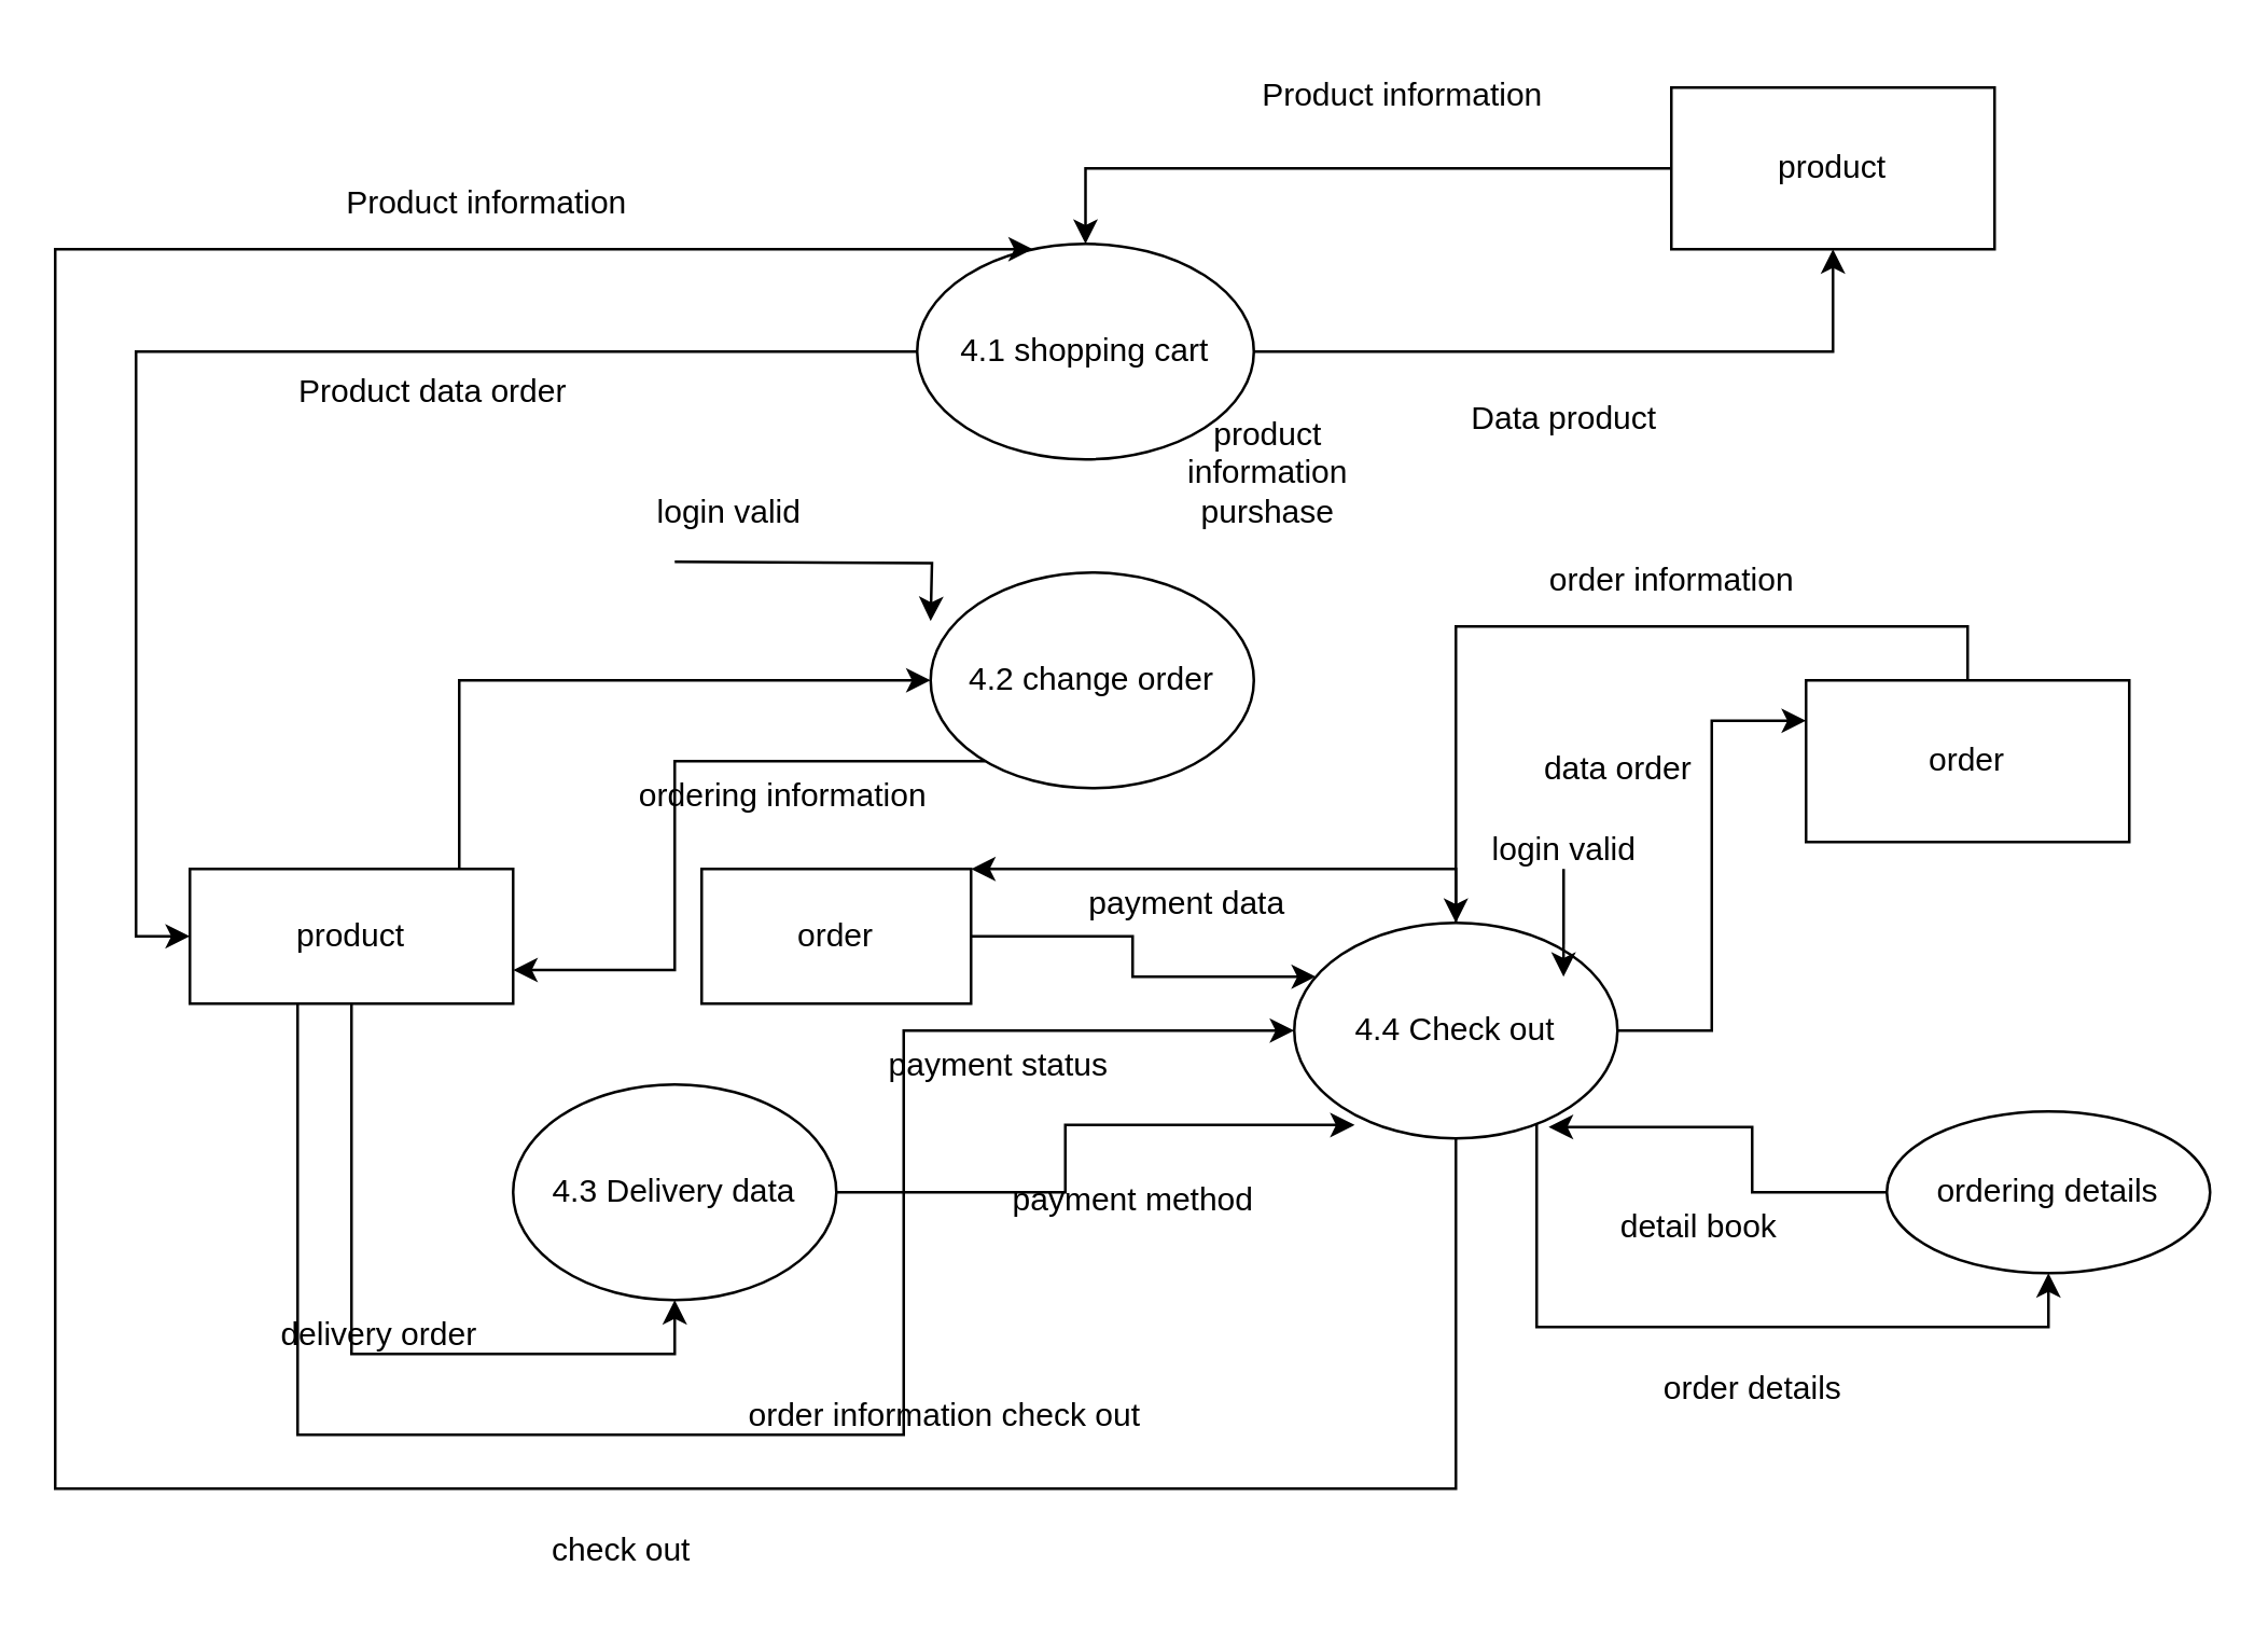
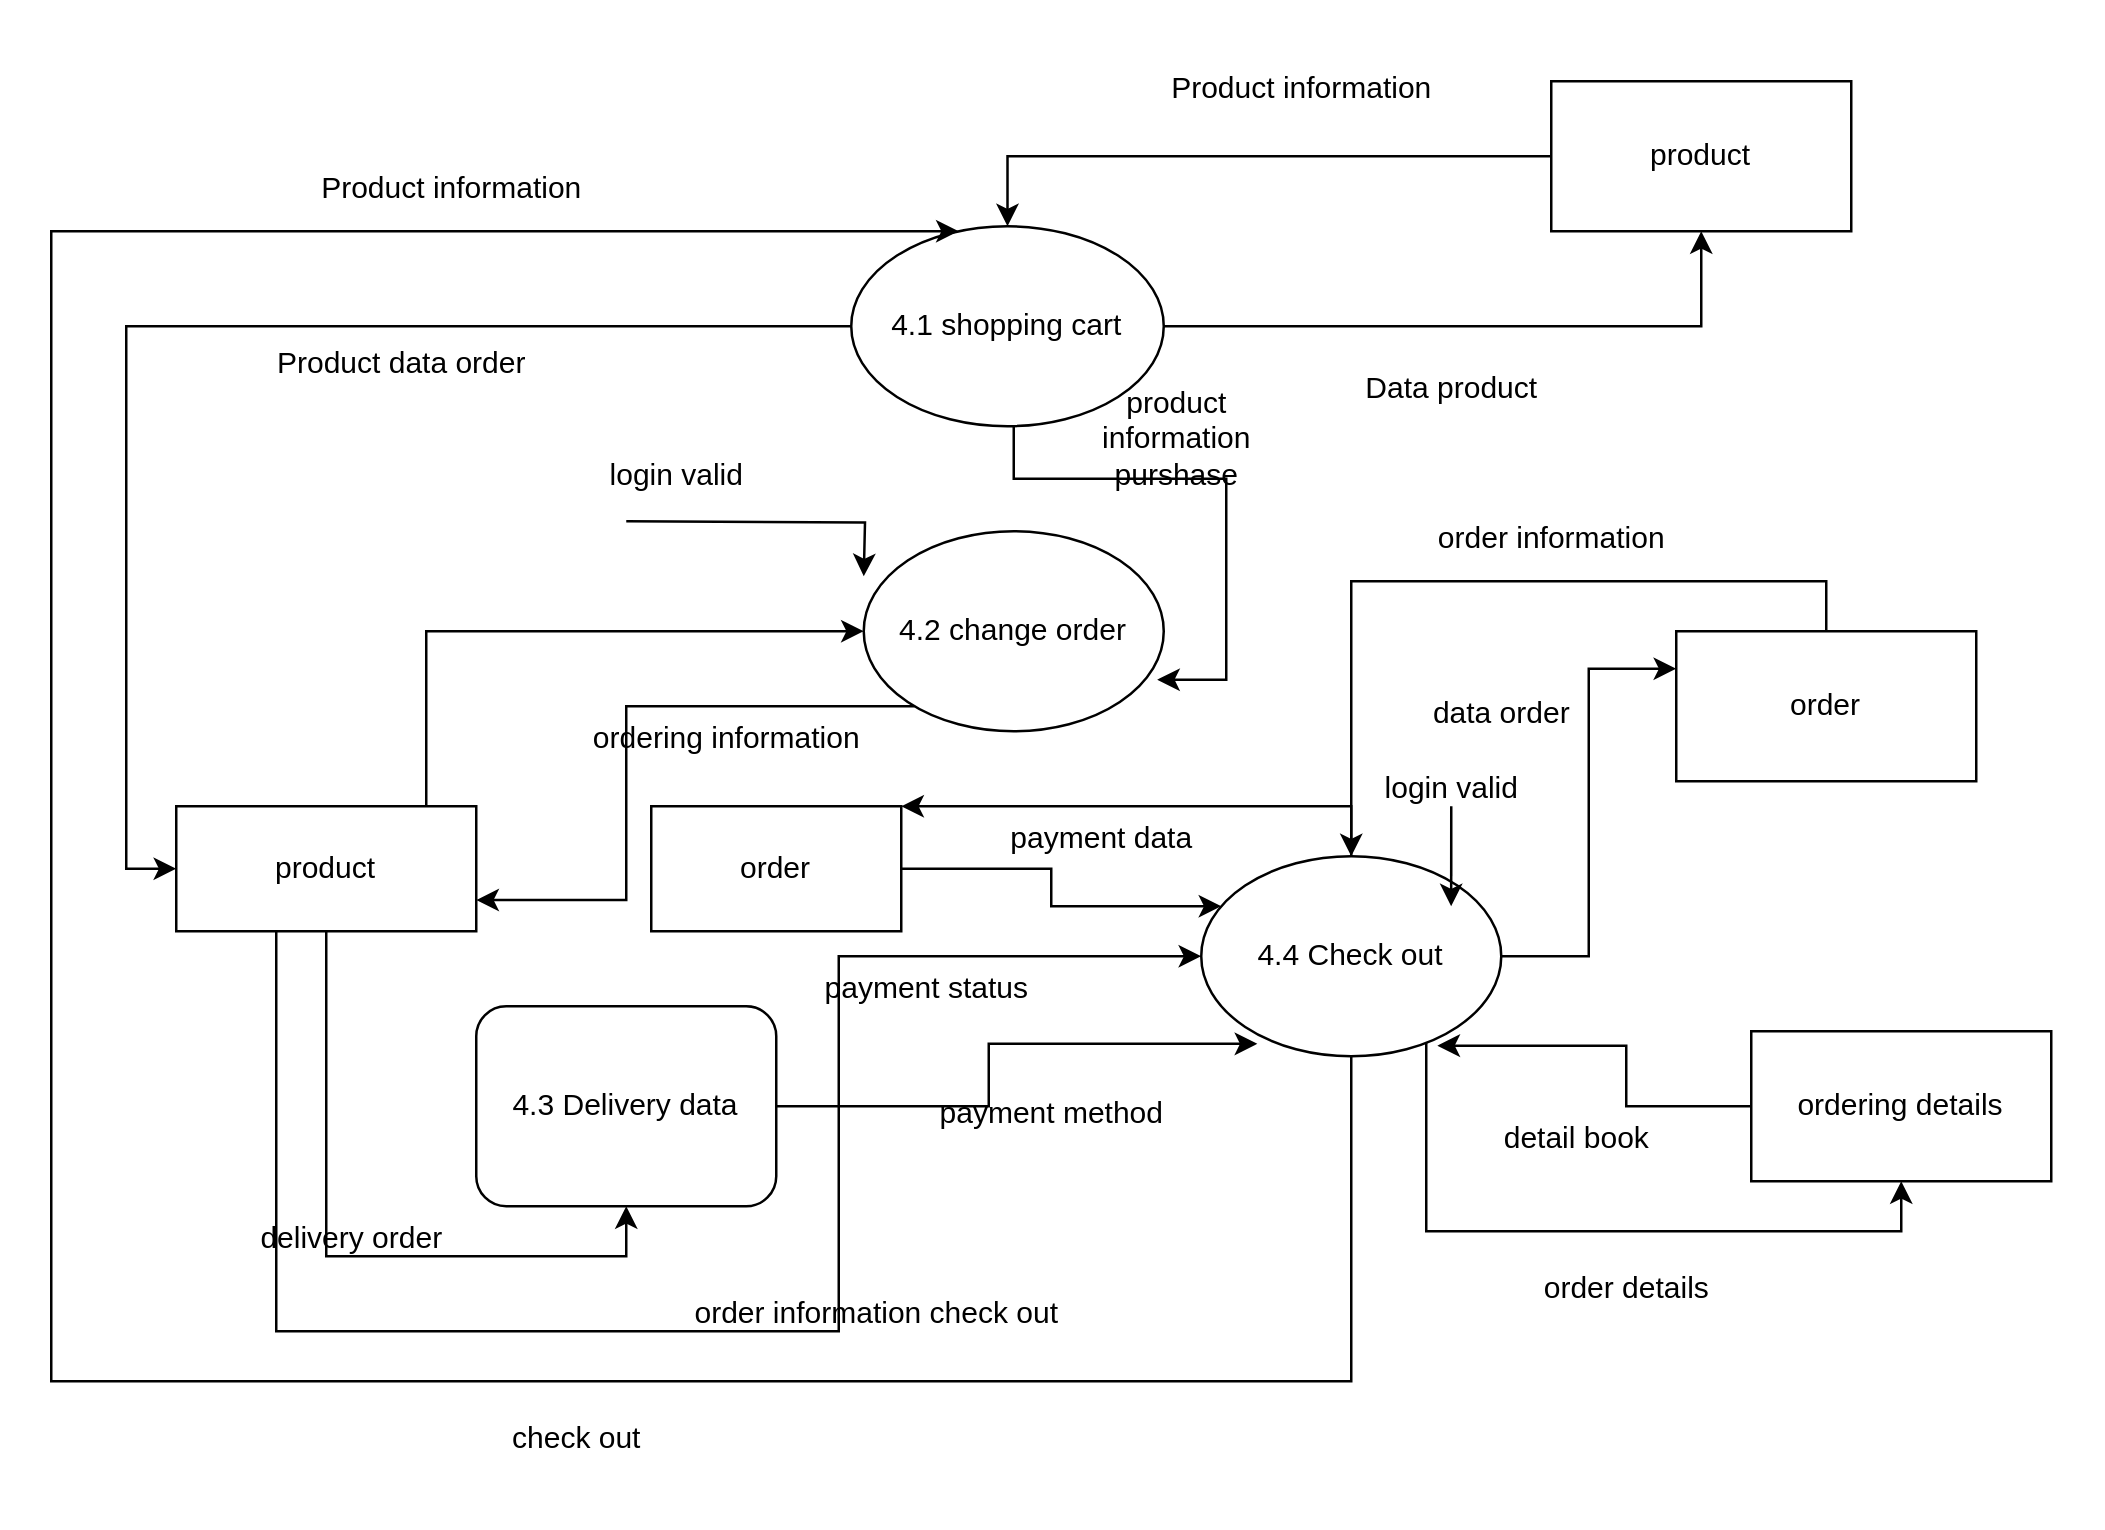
  <mxCell id="0" />
  <mxCell id="1" parent="0" />
  <mxCell id="2" style="edgeStyle=orthogonalEdgeStyle;rounded=0;orthogonalLoop=1;jettySize=auto;html=1;entryX=0;entryY=0.5;entryDx=0;entryDy=0;" edge="1" parent="1" source="5" target="21"><mxGeometry relative="1" as="geometry"><Array as="points"><mxPoint x="170" y="252" /></Array></mxGeometry></mxCell>
  <mxCell id="3" style="edgeStyle=orthogonalEdgeStyle;rounded=0;orthogonalLoop=1;jettySize=auto;html=1;entryX=0.5;entryY=1;entryDx=0;entryDy=0;" edge="1" parent="1" source="5" target="14"><mxGeometry relative="1" as="geometry" /></mxCell>
  <mxCell id="4" style="edgeStyle=orthogonalEdgeStyle;rounded=0;orthogonalLoop=1;jettySize=auto;html=1;" edge="1" parent="1" source="5" target="19"><mxGeometry relative="1" as="geometry"><Array as="points"><mxPoint x="110" y="532" /><mxPoint x="335" y="532" /><mxPoint x="335" y="382" /></Array></mxGeometry></mxCell>
  <mxCell id="5" value="product" style="rounded=0;whiteSpace=wrap;html=1;" vertex="1" parent="1"><mxGeometry x="70" y="322" width="120" height="50" as="geometry" /></mxCell>
  <mxCell id="6" style="edgeStyle=orthogonalEdgeStyle;rounded=0;orthogonalLoop=1;jettySize=auto;html=1;entryX=0.5;entryY=0;entryDx=0;entryDy=0;" edge="1" parent="1" source="7" target="13"><mxGeometry relative="1" as="geometry" /></mxCell>
  <mxCell id="7" value="product" style="rounded=0;whiteSpace=wrap;html=1;" vertex="1" parent="1"><mxGeometry x="620" y="32" width="120" height="60" as="geometry" /></mxCell>
  <mxCell id="8" style="edgeStyle=orthogonalEdgeStyle;rounded=0;orthogonalLoop=1;jettySize=auto;html=1;" edge="1" parent="1" source="9" target="19"><mxGeometry relative="1" as="geometry"><Array as="points"><mxPoint x="420" y="347" /><mxPoint x="420" y="362" /></Array></mxGeometry></mxCell>
  <mxCell id="9" value="order" style="rounded=0;whiteSpace=wrap;html=1;" vertex="1" parent="1"><mxGeometry x="260" y="322" width="100" height="50" as="geometry" /></mxCell>
- <mxCell id="10" value="ordering details" style="ellipse;whiteSpace=wrap;html=1;" vertex="1" parent="1"><mxGeometry x="700" y="412" width="120" height="60" as="geometry" /></mxCell>
+ <mxCell id="10" value="ordering details" style="rounded=0;whiteSpace=wrap;html=1;" vertex="1" parent="1"><mxGeometry x="700" y="412" width="120" height="60" as="geometry" /></mxCell>
  <mxCell id="11" style="edgeStyle=orthogonalEdgeStyle;rounded=0;orthogonalLoop=1;jettySize=auto;html=1;entryX=0.5;entryY=1;entryDx=0;entryDy=0;" edge="1" parent="1" source="13" target="7"><mxGeometry relative="1" as="geometry" /></mxCell>
  <mxCell id="12" style="edgeStyle=orthogonalEdgeStyle;rounded=0;orthogonalLoop=1;jettySize=auto;html=1;entryX=0;entryY=0.5;entryDx=0;entryDy=0;" edge="1" parent="1" source="13" target="5"><mxGeometry relative="1" as="geometry" /></mxCell>
  <mxCell id="13" value="4.1 shopping cart" style="ellipse;whiteSpace=wrap;html=1;" vertex="1" parent="1"><mxGeometry x="340" y="90" width="125" height="80" as="geometry" /></mxCell>
- <mxCell id="14" value="4.3 Delivery data" style="ellipse;whiteSpace=wrap;html=1;" vertex="1" parent="1"><mxGeometry x="190" y="402" width="120" height="80" as="geometry" /></mxCell>
+ <mxCell id="14" value="4.3 Delivery data" style="whiteSpace=wrap;html=1;rounded=1;" vertex="1" parent="1"><mxGeometry x="190" y="402" width="120" height="80" as="geometry" /></mxCell>
  <mxCell id="15" style="edgeStyle=orthogonalEdgeStyle;rounded=0;orthogonalLoop=1;jettySize=auto;html=1;" edge="1" parent="1" source="19" target="13"><mxGeometry relative="1" as="geometry"><mxPoint x="40" y="528" as="targetPoint" /><Array as="points"><mxPoint x="540" y="552" /><mxPoint x="20" y="552" /><mxPoint x="20" y="92" /></Array></mxGeometry></mxCell>
  <mxCell id="16" style="edgeStyle=orthogonalEdgeStyle;rounded=0;orthogonalLoop=1;jettySize=auto;html=1;entryX=0;entryY=0.25;entryDx=0;entryDy=0;" edge="1" parent="1" source="19" target="23"><mxGeometry relative="1" as="geometry" /></mxCell>
  <mxCell id="17" style="edgeStyle=orthogonalEdgeStyle;rounded=0;orthogonalLoop=1;jettySize=auto;html=1;entryX=0.5;entryY=1;entryDx=0;entryDy=0;" edge="1" parent="1" source="19" target="10"><mxGeometry relative="1" as="geometry"><Array as="points"><mxPoint x="570" y="492" /><mxPoint x="760" y="492" /></Array></mxGeometry></mxCell>
  <mxCell id="18" style="edgeStyle=orthogonalEdgeStyle;rounded=0;orthogonalLoop=1;jettySize=auto;html=1;" edge="1" parent="1" source="19" target="9"><mxGeometry relative="1" as="geometry"><Array as="points"><mxPoint x="540" y="322" /></Array></mxGeometry></mxCell>
  <mxCell id="19" value="4.4 Check out" style="ellipse;whiteSpace=wrap;html=1;" vertex="1" parent="1"><mxGeometry x="480" y="342" width="120" height="80" as="geometry" /></mxCell>
  <mxCell id="20" style="edgeStyle=orthogonalEdgeStyle;rounded=0;orthogonalLoop=1;jettySize=auto;html=1;entryX=1;entryY=0.75;entryDx=0;entryDy=0;" edge="1" parent="1" source="21" target="5"><mxGeometry relative="1" as="geometry"><Array as="points"><mxPoint x="250" y="282" /><mxPoint x="250" y="360" /></Array></mxGeometry></mxCell>
  <mxCell id="21" value="4.2 change order" style="ellipse;whiteSpace=wrap;html=1;" vertex="1" parent="1"><mxGeometry x="345" y="212" width="120" height="80" as="geometry" /></mxCell>
  <mxCell id="22" style="edgeStyle=orthogonalEdgeStyle;rounded=0;orthogonalLoop=1;jettySize=auto;html=1;" edge="1" parent="1" source="23" target="19"><mxGeometry relative="1" as="geometry"><Array as="points"><mxPoint x="730" y="232" /><mxPoint x="540" y="232" /></Array></mxGeometry></mxCell>
  <mxCell id="23" value="order" style="rounded=0;whiteSpace=wrap;html=1;" vertex="1" parent="1"><mxGeometry x="670" y="252" width="120" height="60" as="geometry" /></mxCell>
+ <mxCell id="24" style="edgeStyle=orthogonalEdgeStyle;rounded=0;orthogonalLoop=1;jettySize=auto;html=1;entryX=0.978;entryY=0.742;entryDx=0;entryDy=0;entryPerimeter=0;" edge="1" parent="1" source="13" target="21"><mxGeometry relative="1" as="geometry"><Array as="points"><mxPoint x="405" y="191" /><mxPoint x="490" y="191" /><mxPoint x="490" y="271" /></Array></mxGeometry></mxCell>
  <mxCell id="25" style="edgeStyle=orthogonalEdgeStyle;rounded=0;orthogonalLoop=1;jettySize=auto;html=1;entryX=0.787;entryY=0.947;entryDx=0;entryDy=0;entryPerimeter=0;" edge="1" parent="1" source="10" target="19"><mxGeometry relative="1" as="geometry"><Array as="points"><mxPoint x="650" y="442" /><mxPoint x="650" y="418" /></Array></mxGeometry></mxCell>
  <mxCell id="26" style="edgeStyle=orthogonalEdgeStyle;rounded=0;orthogonalLoop=1;jettySize=auto;html=1;entryX=0.187;entryY=0.938;entryDx=0;entryDy=0;entryPerimeter=0;" edge="1" parent="1" source="14" target="19"><mxGeometry relative="1" as="geometry" /></mxCell>
  <mxCell id="27" value="Product information" style="text;html=1;align=center;verticalAlign=middle;resizable=0;points=[];autosize=1;strokeColor=none;fillColor=none;" vertex="1" parent="1"><mxGeometry x="455" y="20" width="130" height="30" as="geometry" /></mxCell>
  <mxCell id="28" value="Product information" style="text;html=1;align=center;verticalAlign=middle;resizable=0;points=[];autosize=1;strokeColor=none;fillColor=none;" vertex="1" parent="1"><mxGeometry x="115" y="60" width="130" height="30" as="geometry" /></mxCell>
  <mxCell id="29" value="Data product" style="text;html=1;align=center;verticalAlign=middle;resizable=0;points=[];autosize=1;strokeColor=none;fillColor=none;" vertex="1" parent="1"><mxGeometry x="535" y="140" width="90" height="30" as="geometry" /></mxCell>
  <mxCell id="30" value="Product data order" style="text;html=1;align=center;verticalAlign=middle;resizable=0;points=[];autosize=1;strokeColor=none;fillColor=none;" vertex="1" parent="1"><mxGeometry x="100" y="130" width="120" height="30" as="geometry" /></mxCell>
  <mxCell id="31" value="check out" style="text;html=1;align=center;verticalAlign=middle;resizable=0;points=[];autosize=1;strokeColor=none;fillColor=none;" vertex="1" parent="1"><mxGeometry x="195" y="560" width="70" height="30" as="geometry" /></mxCell>
  <mxCell id="32" value="order details" style="text;html=1;align=center;verticalAlign=middle;resizable=0;points=[];autosize=1;strokeColor=none;fillColor=none;" vertex="1" parent="1"><mxGeometry x="605" y="500" width="90" height="30" as="geometry" /></mxCell>
  <mxCell id="33" value="detail book" style="text;html=1;align=center;verticalAlign=middle;resizable=0;points=[];autosize=1;strokeColor=none;fillColor=none;" vertex="1" parent="1"><mxGeometry x="590" y="440" width="80" height="30" as="geometry" /></mxCell>
  <mxCell id="34" value="data order" style="text;html=1;align=center;verticalAlign=middle;resizable=0;points=[];autosize=1;strokeColor=none;fillColor=none;" vertex="1" parent="1"><mxGeometry x="560" y="270" width="80" height="30" as="geometry" /></mxCell>
  <mxCell id="35" value="order information" style="text;html=1;align=center;verticalAlign=middle;resizable=0;points=[];autosize=1;strokeColor=none;fillColor=none;" vertex="1" parent="1"><mxGeometry x="565" y="200" width="110" height="30" as="geometry" /></mxCell>
  <mxCell id="36" value="product&lt;br&gt;information&lt;br&gt;purshase" style="text;html=1;align=center;verticalAlign=middle;resizable=0;points=[];autosize=1;strokeColor=none;fillColor=none;" vertex="1" parent="1"><mxGeometry x="430" y="145" width="80" height="60" as="geometry" /></mxCell>
  <mxCell id="37" style="edgeStyle=orthogonalEdgeStyle;rounded=0;orthogonalLoop=1;jettySize=auto;html=1;" edge="1" parent="1"><mxGeometry relative="1" as="geometry"><mxPoint x="250" y="208" as="sourcePoint" /><mxPoint x="345" y="230" as="targetPoint" /></mxGeometry></mxCell>
  <mxCell id="38" value="login valid" style="text;html=1;align=center;verticalAlign=middle;resizable=0;points=[];autosize=1;strokeColor=none;fillColor=none;" vertex="1" parent="1"><mxGeometry x="230" y="175" width="80" height="30" as="geometry" /></mxCell>
  <mxCell id="39" value="ordering information" style="text;html=1;align=center;verticalAlign=middle;resizable=0;points=[];autosize=1;strokeColor=none;fillColor=none;" vertex="1" parent="1"><mxGeometry x="225" y="280" width="130" height="30" as="geometry" /></mxCell>
  <mxCell id="40" value="delivery order" style="text;html=1;align=center;verticalAlign=middle;resizable=0;points=[];autosize=1;strokeColor=none;fillColor=none;" vertex="1" parent="1"><mxGeometry x="90" y="480" width="100" height="30" as="geometry" /></mxCell>
  <mxCell id="41" value="payment method" style="text;html=1;align=center;verticalAlign=middle;resizable=0;points=[];autosize=1;strokeColor=none;fillColor=none;" vertex="1" parent="1"><mxGeometry x="365" y="430" width="110" height="30" as="geometry" /></mxCell>
  <mxCell id="42" value="payment status" style="text;html=1;align=center;verticalAlign=middle;resizable=0;points=[];autosize=1;strokeColor=none;fillColor=none;" vertex="1" parent="1"><mxGeometry x="320" y="380" width="100" height="30" as="geometry" /></mxCell>
  <mxCell id="43" value="payment data" style="text;html=1;align=center;verticalAlign=middle;resizable=0;points=[];autosize=1;strokeColor=none;fillColor=none;" vertex="1" parent="1"><mxGeometry x="390" y="320" width="100" height="30" as="geometry" /></mxCell>
  <mxCell id="44" value="login valid" style="text;html=1;align=center;verticalAlign=middle;resizable=0;points=[];autosize=1;strokeColor=none;fillColor=none;" vertex="1" parent="1"><mxGeometry x="540" y="300" width="80" height="30" as="geometry" /></mxCell>
  <mxCell id="45" style="edgeStyle=orthogonalEdgeStyle;rounded=0;orthogonalLoop=1;jettySize=auto;html=1;entryX=0.833;entryY=0.25;entryDx=0;entryDy=0;entryPerimeter=0;" edge="1" parent="1" source="44" target="19"><mxGeometry relative="1" as="geometry" /></mxCell>
  <mxCell id="46" value="order information check out" style="text;html=1;align=center;verticalAlign=middle;resizable=0;points=[];autosize=1;strokeColor=none;fillColor=none;" vertex="1" parent="1"><mxGeometry x="265" y="510" width="170" height="30" as="geometry" /></mxCell>
